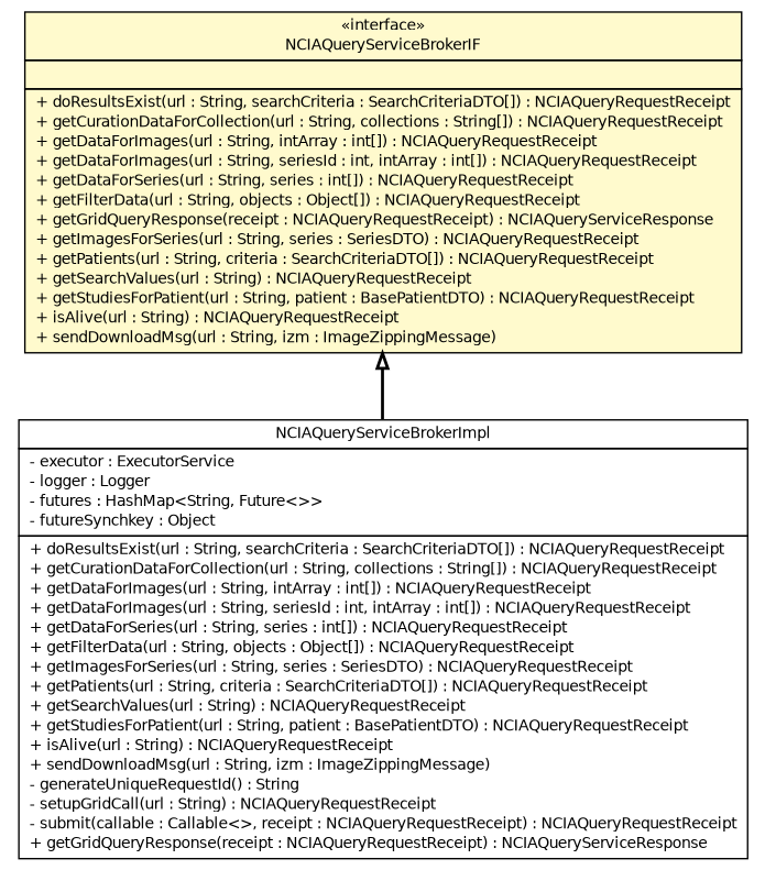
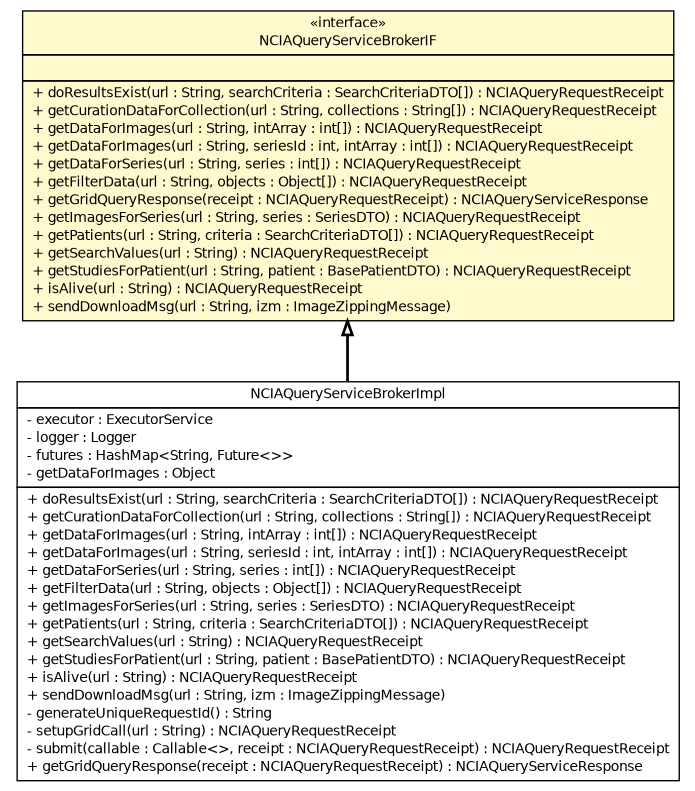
  digraph {
    node [fontcolor=black fontname=Helvetica fontsize=10.0 shape=plaintext]
    n1 [label=<<table border="0" cellborder="1" cellspacing="0" cellpadding="2" port="p" bgcolor="lemonChiffon" href="./NCIAQueryServiceBrokerIF.html"> 		<tr><td><table border="0" cellspacing="0" cellpadding="1"> 			<tr><td> &laquo;interface&raquo; </td></tr> 			<tr><td> NCIAQueryServiceBrokerIF </td></tr> 		</table></td></tr> 		<tr><td><table border="0" cellspacing="0" cellpadding="1"> 			<tr><td align="left">  </td></tr> 		</table></td></tr> 		<tr><td><table border="0" cellspacing="0" cellpadding="1"> 			<tr><td align="left"> + doResultsExist(url : String, searchCriteria : SearchCriteriaDTO[]) : NCIAQueryRequestReceipt </td></tr> 			<tr><td align="left"> + getCurationDataForCollection(url : String, collections : String[]) : NCIAQueryRequestReceipt </td></tr> 			<tr><td align="left"> + getDataForImages(url : String, intArray : int[]) : NCIAQueryRequestReceipt </td></tr> 			<tr><td align="left"> + getDataForImages(url : String, seriesId : int, intArray : int[]) : NCIAQueryRequestReceipt </td></tr> 			<tr><td align="left"> + getDataForSeries(url : String, series : int[]) : NCIAQueryRequestReceipt </td></tr> 			<tr><td align="left"> + getFilterData(url : String, objects : Object[]) : NCIAQueryRequestReceipt </td></tr> 			<tr><td align="left"> + getGridQueryResponse(receipt : NCIAQueryRequestReceipt) : NCIAQueryServiceResponse </td></tr> 			<tr><td align="left"> + getImagesForSeries(url : String, series : SeriesDTO) : NCIAQueryRequestReceipt </td></tr> 			<tr><td align="left"> + getPatients(url : String, criteria : SearchCriteriaDTO[]) : NCIAQueryRequestReceipt </td></tr> 			<tr><td align="left"> + getSearchValues(url : String) : NCIAQueryRequestReceipt </td></tr> 			<tr><td align="left"> + getStudiesForPatient(url : String, patient : BasePatientDTO) : NCIAQueryRequestReceipt </td></tr> 			<tr><td align="left"> + isAlive(url : String) : NCIAQueryRequestReceipt </td></tr> 			<tr><td align="left"> + sendDownloadMsg(url : String, izm : ImageZippingMessage) </td></tr> 		</table></td></tr> 		</table>>]
-   n2 [label=<<table border="0" cellborder="1" cellspacing="0" cellpadding="2" port="p" href="./NCIAQueryServiceBrokerImpl.html"> 		<tr><td><table border="0" cellspacing="0" cellpadding="1"> 			<tr><td> NCIAQueryServiceBrokerImpl </td></tr> 		</table></td></tr> 		<tr><td><table border="0" cellspacing="0" cellpadding="1"> 			<tr><td align="left"> - executor : ExecutorService </td></tr> 			<tr><td align="left"> - logger : Logger </td></tr> 			<tr><td align="left"> - futures : HashMap&lt;String, Future&lt;&gt;&gt; </td></tr> 			<tr><td align="left"> - futureSynchkey : Object </td></tr> 		</table></td></tr> 		<tr><td><table border="0" cellspacing="0" cellpadding="1"> 			<tr><td align="left"> + doResultsExist(url : String, searchCriteria : SearchCriteriaDTO[]) : NCIAQueryRequestReceipt </td></tr> 			<tr><td align="left"> + getCurationDataForCollection(url : String, collections : String[]) : NCIAQueryRequestReceipt </td></tr> 			<tr><td align="left"> + getDataForImages(url : String, intArray : int[]) : NCIAQueryRequestReceipt </td></tr> 			<tr><td align="left"> + getDataForImages(url : String, seriesId : int, intArray : int[]) : NCIAQueryRequestReceipt </td></tr> 			<tr><td align="left"> + getDataForSeries(url : String, series : int[]) : NCIAQueryRequestReceipt </td></tr> 			<tr><td align="left"> + getFilterData(url : String, objects : Object[]) : NCIAQueryRequestReceipt </td></tr> 			<tr><td align="left"> + getImagesForSeries(url : String, series : SeriesDTO) : NCIAQueryRequestReceipt </td></tr> 			<tr><td align="left"> + getPatients(url : String, criteria : SearchCriteriaDTO[]) : NCIAQueryRequestReceipt </td></tr> 			<tr><td align="left"> + getSearchValues(url : String) : NCIAQueryRequestReceipt </td></tr> 			<tr><td align="left"> + getStudiesForPatient(url : String, patient : BasePatientDTO) : NCIAQueryRequestReceipt </td></tr> 			<tr><td align="left"> + isAlive(url : String) : NCIAQueryRequestReceipt </td></tr> 			<tr><td align="left"> + sendDownloadMsg(url : String, izm : ImageZippingMessage) </td></tr> 			<tr><td align="left"> - generateUniqueRequestId() : String </td></tr> 			<tr><td align="left"> - setupGridCall(url : String) : NCIAQueryRequestReceipt </td></tr> 			<tr><td align="left"> - submit(callable : Callable&lt;&gt;, receipt : NCIAQueryRequestReceipt) : NCIAQueryRequestReceipt </td></tr> 			<tr><td align="left"> + getGridQueryResponse(receipt : NCIAQueryRequestReceipt) : NCIAQueryServiceResponse </td></tr> 		</table></td></tr> 		</table>>]
+   n2 [label=<<table border="0" cellborder="1" cellspacing="0" cellpadding="2" port="p" href="./NCIAQueryServiceBrokerImpl.html"> 		<tr><td><table border="0" cellspacing="0" cellpadding="1"> 			<tr><td> NCIAQueryServiceBrokerImpl </td></tr> 		</table></td></tr> 		<tr><td><table border="0" cellspacing="0" cellpadding="1"> 			<tr><td align="left"> - executor : ExecutorService </td></tr> 			<tr><td align="left"> - logger : Logger </td></tr> 			<tr><td align="left"> - futures : HashMap&lt;String, Future&lt;&gt;&gt; </td></tr> 			<tr><td align="left"> - getDataForImages : Object </td></tr> 		</table></td></tr> 		<tr><td><table border="0" cellspacing="0" cellpadding="1"> 			<tr><td align="left"> + doResultsExist(url : String, searchCriteria : SearchCriteriaDTO[]) : NCIAQueryRequestReceipt </td></tr> 			<tr><td align="left"> + getCurationDataForCollection(url : String, collections : String[]) : NCIAQueryRequestReceipt </td></tr> 			<tr><td align="left"> + getDataForImages(url : String, intArray : int[]) : NCIAQueryRequestReceipt </td></tr> 			<tr><td align="left"> + getDataForImages(url : String, seriesId : int, intArray : int[]) : NCIAQueryRequestReceipt </td></tr> 			<tr><td align="left"> + getDataForSeries(url : String, series : int[]) : NCIAQueryRequestReceipt </td></tr> 			<tr><td align="left"> + getFilterData(url : String, objects : Object[]) : NCIAQueryRequestReceipt </td></tr> 			<tr><td align="left"> + getImagesForSeries(url : String, series : SeriesDTO) : NCIAQueryRequestReceipt </td></tr> 			<tr><td align="left"> + getPatients(url : String, criteria : SearchCriteriaDTO[]) : NCIAQueryRequestReceipt </td></tr> 			<tr><td align="left"> + getSearchValues(url : String) : NCIAQueryRequestReceipt </td></tr> 			<tr><td align="left"> + getStudiesForPatient(url : String, patient : BasePatientDTO) : NCIAQueryRequestReceipt </td></tr> 			<tr><td align="left"> + isAlive(url : String) : NCIAQueryRequestReceipt </td></tr> 			<tr><td align="left"> + sendDownloadMsg(url : String, izm : ImageZippingMessage) </td></tr> 			<tr><td align="left"> - generateUniqueRequestId() : String </td></tr> 			<tr><td align="left"> - setupGridCall(url : String) : NCIAQueryRequestReceipt </td></tr> 			<tr><td align="left"> - submit(callable : Callable&lt;&gt;, receipt : NCIAQueryRequestReceipt) : NCIAQueryRequestReceipt </td></tr> 			<tr><td align="left"> + getGridQueryResponse(receipt : NCIAQueryRequestReceipt) : NCIAQueryServiceResponse </td></tr> 		</table></td></tr> 		</table>>]
    n1 -> n2 [arrowtail=empty dir=back fontname=Helvetica fontsize=10 headport=p labelfontname=Helvetica labelfontsize=10 style=bold tailport=p]
  }
